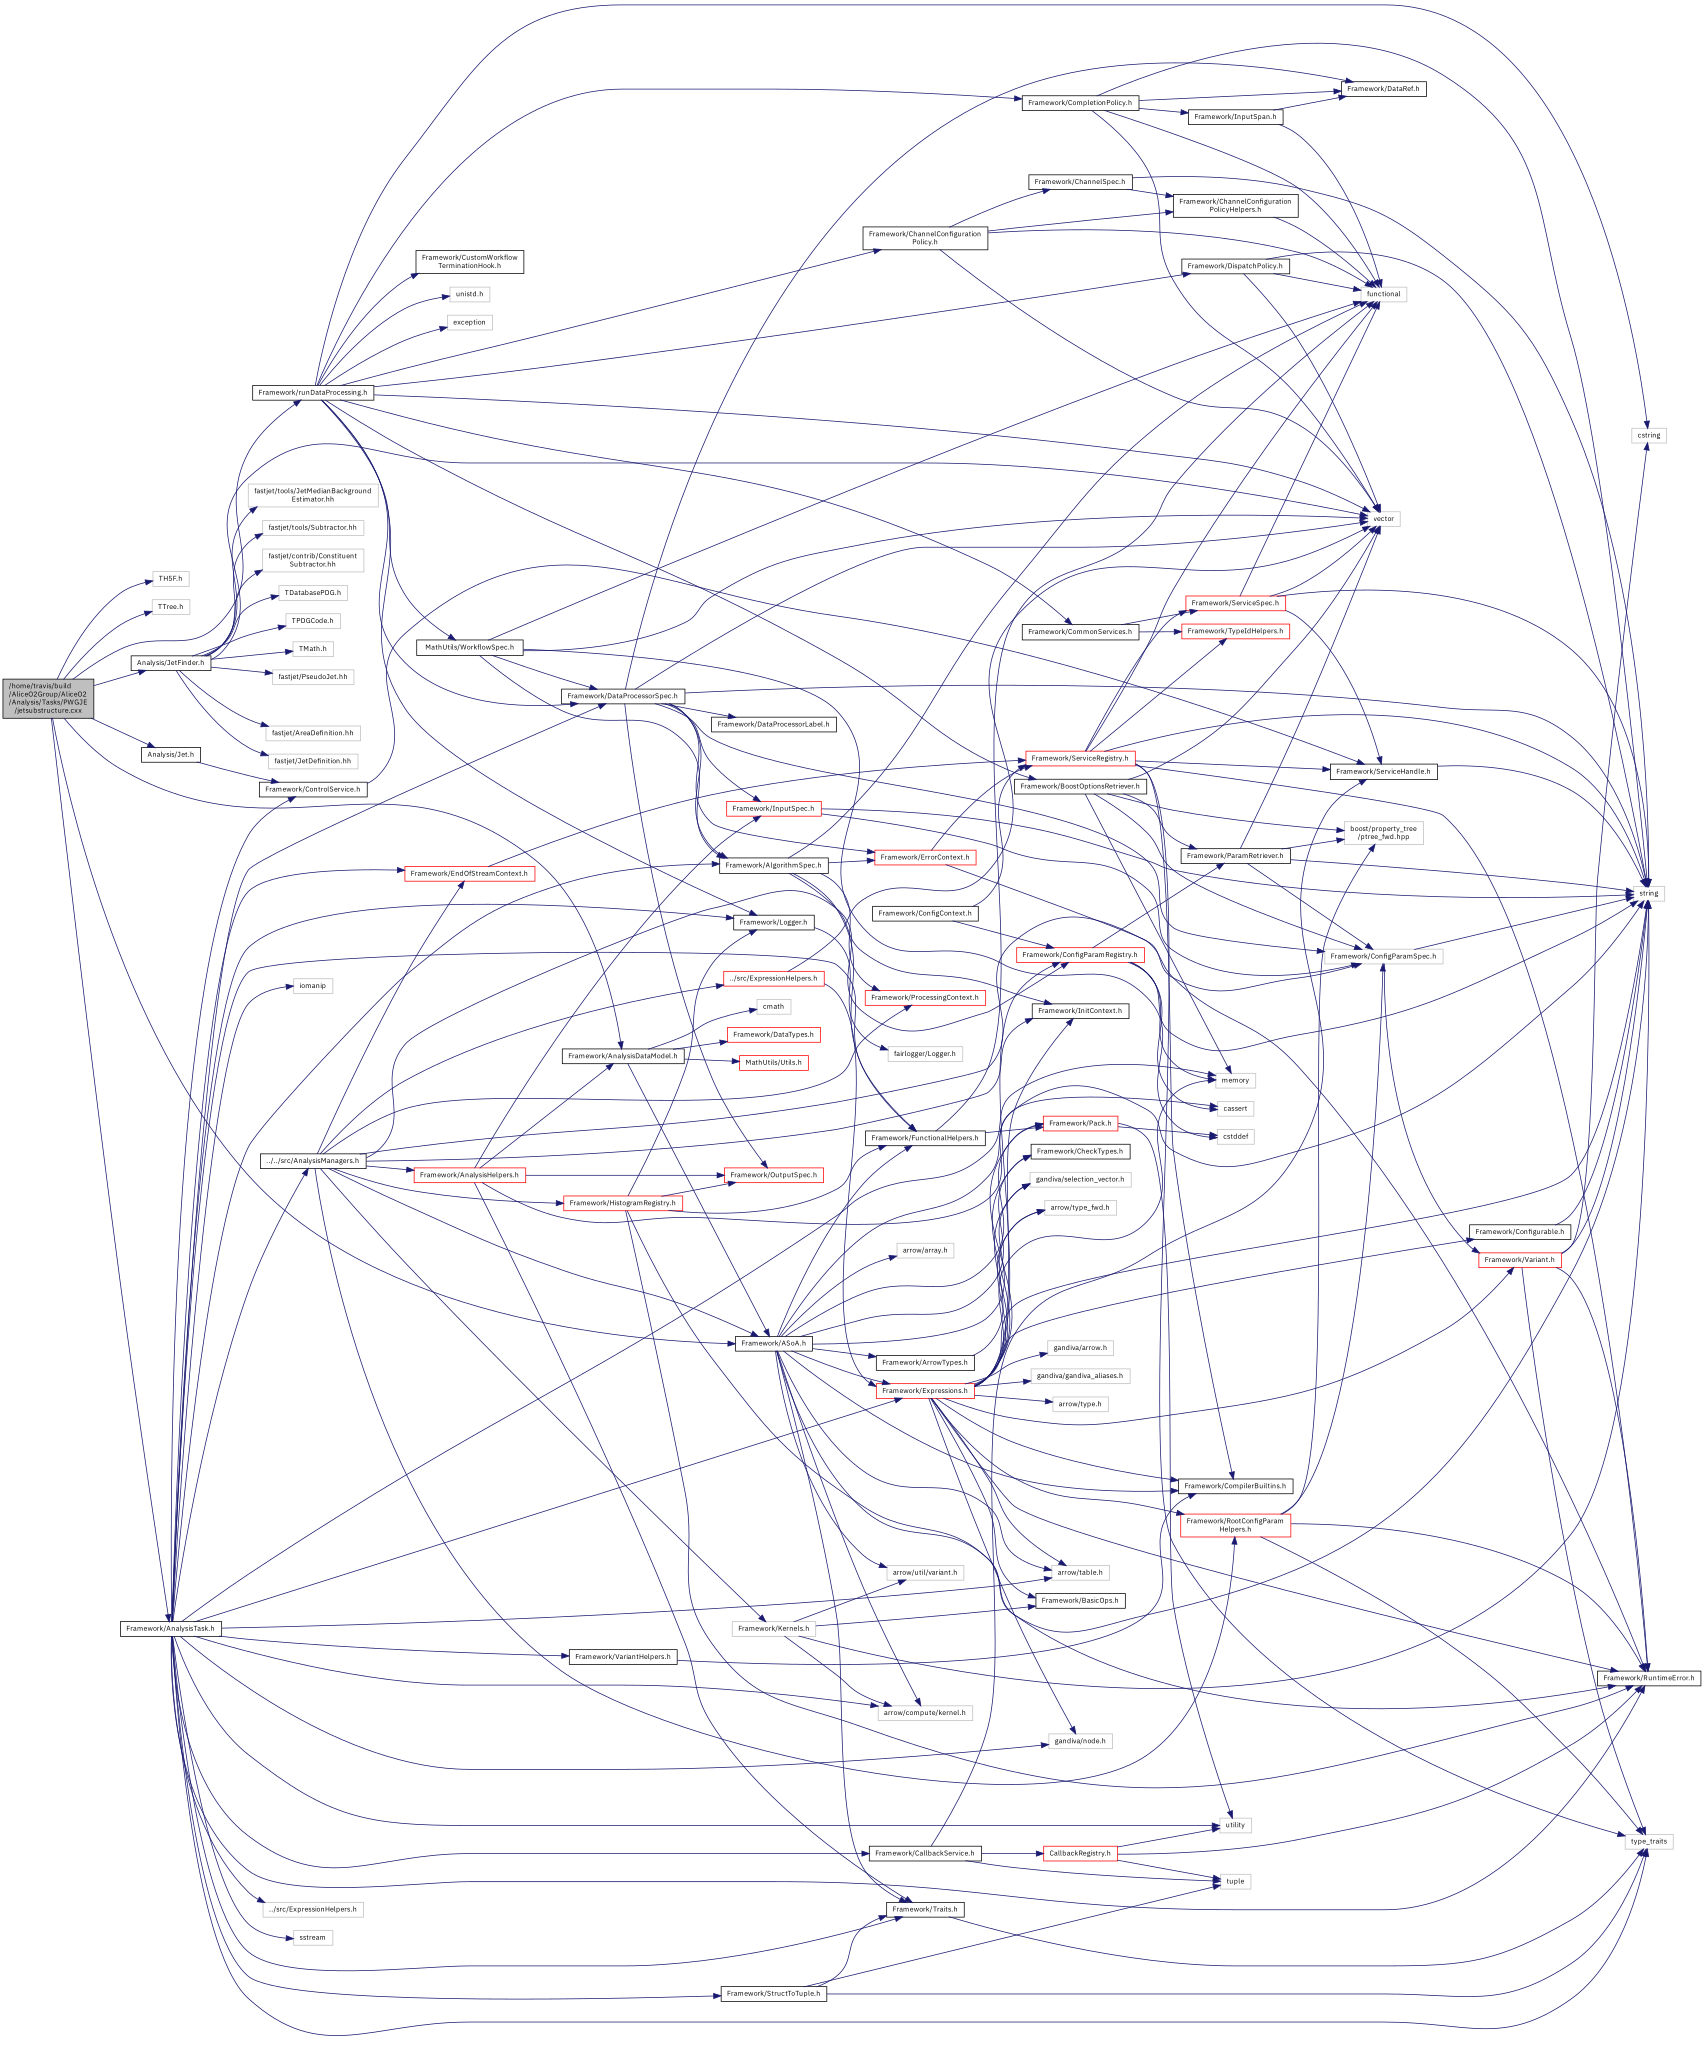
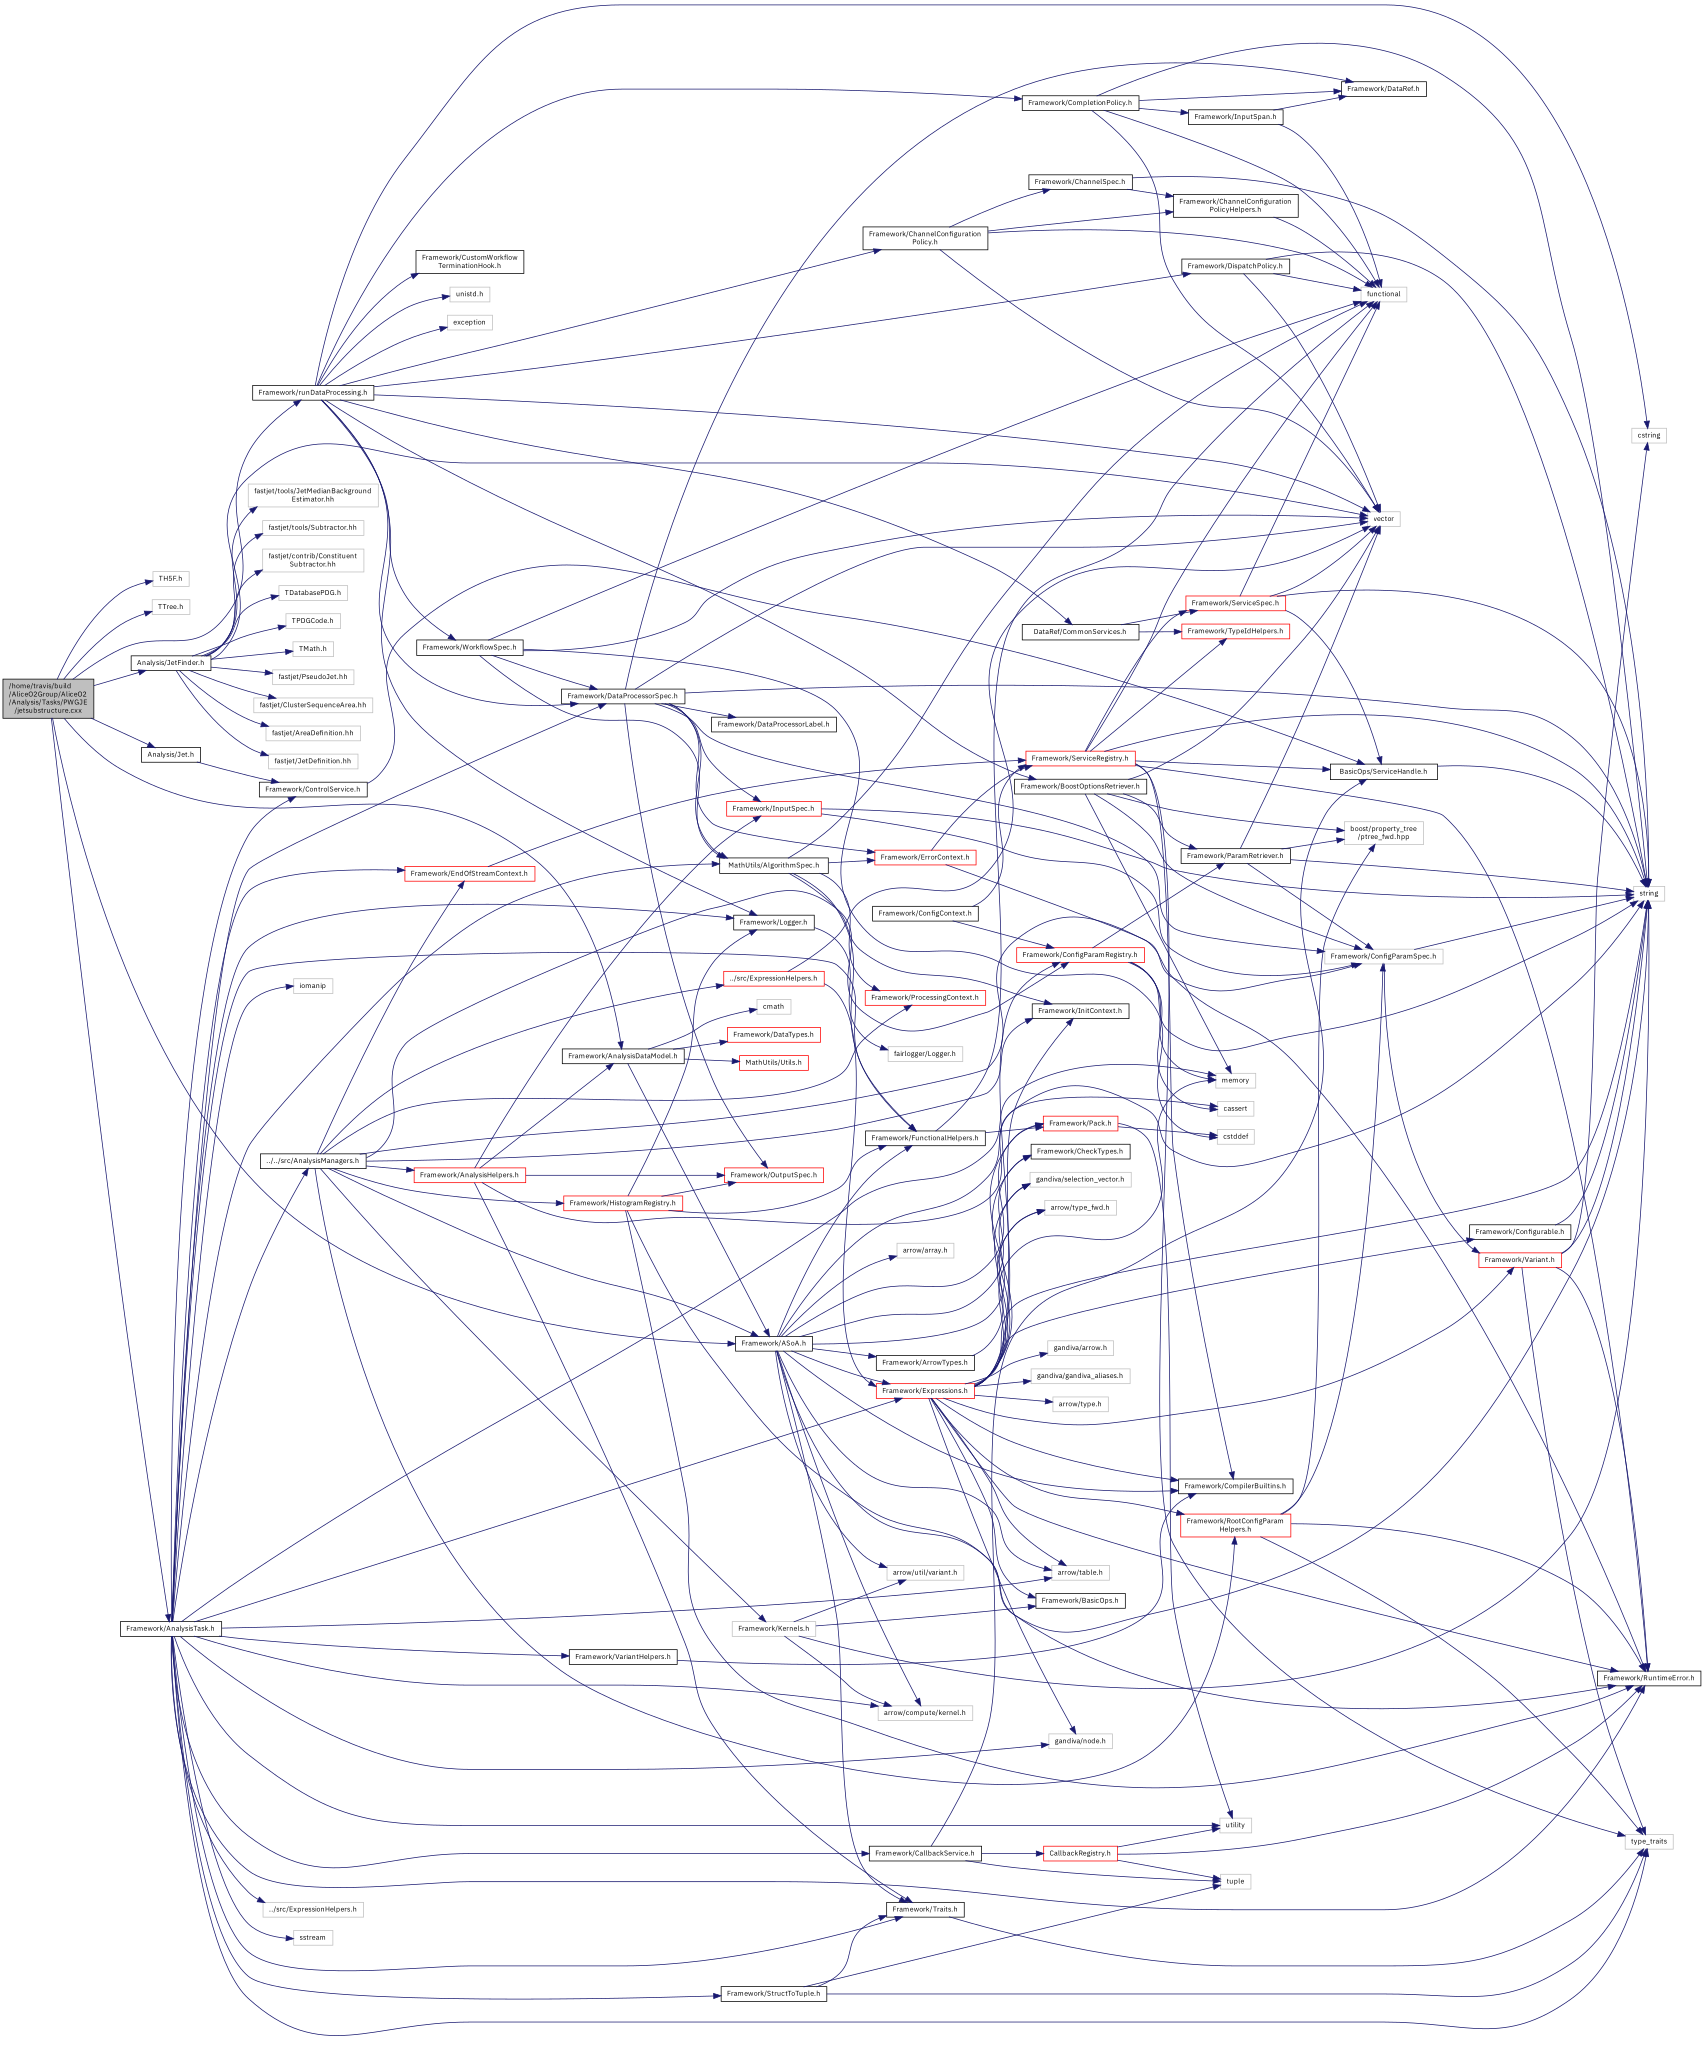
  digraph {
    fontname="IBM Plex Sans"
    rankdir=LR
    node [color=grey75 fontname="IBM Plex Sans" fontsize=10 shape=record]
    edge [color=midnightblue fontname="IBM Plex Sans" fontsize=10 labelfontname=Helvetica labelfontsize=10 style=solid]
    n1 [color=black fillcolor=grey75 fontcolor=black height=0.2 label="/home/travis/build\l/AliceO2Group/AliceO2\l/Analysis/Tasks/PWGJE\l/jetsubstructure.cxx" style=filled width=0.4]
    n2 [height=0.2 label="TH5F.h" width=0.4]
    n3 [height=0.2 label="TTree.h" width=0.4]
    n4 [color=black height=0.2 label="Framework/runDataProcessing.h" width=0.4]
    n5 [color=black height=0.2 label="Framework/AnalysisTask.h" width=0.4]
    n6 [color=black height=0.2 label="Framework/AnalysisDataModel.h" width=0.4]
    n7 [color=black height=0.2 label="Framework/ASoA.h" width=0.4]
    n8 [color=black height=0.2 label="Analysis/Jet.h" width=0.4]
    n9 [color=black height=0.2 label="Analysis/JetFinder.h" width=0.4]
    n10 [color=black height=0.2 label="Framework/ChannelConfiguration\lPolicy.h" width=0.4]
    n11 [height=0.2 label=vector width=0.4]
    n12 [color=black height=0.2 label="Framework/CompletionPolicy.h" width=0.4]
    n13 [color=black height=0.2 label="Framework/DispatchPolicy.h" width=0.4]
    n14 [color=black height=0.2 label="Framework/DataProcessorSpec.h" width=0.4]
    n15 [height=0.2 label=cstring width=0.4]
-   n16 [color=black height=0.2 label="Framework/CommonServices.h" width=0.4]
-   n17 [color=black height=0.2 label="MathUtils/WorkflowSpec.h" width=0.4]
+   n16 [color=black height=0.2 label="DataRef/CommonServices.h" width=0.4]
+   n17 [color=black height=0.2 label="Framework/WorkflowSpec.h" width=0.4]
    n18 [color=black height=0.2 label="Framework/BoostOptionsRetriever.h" width=0.4]
    n19 [color=black height=0.2 label="Framework/CustomWorkflow\lTerminationHook.h" width=0.4]
    n20 [color=black height=0.2 label="Framework/Logger.h" width=0.4]
    n21 [height=0.2 label="unistd.h" width=0.4]
    n22 [height=0.2 label=exception width=0.4]
-   n23 [color=black height=0.2 label="Framework/AlgorithmSpec.h" width=0.4]
+   n23 [color=black height=0.2 label="MathUtils/AlgorithmSpec.h" width=0.4]
    n24 [color=black height=0.2 label="Framework/FunctionalHelpers.h" width=0.4]
    n25 [color=black height=0.2 label="Framework/RuntimeError.h" width=0.4]
    n26 [height=0.2 label=type_traits width=0.4]
    n27 [height=0.2 label=utility width=0.4]
    n28 [height=0.2 label=memory width=0.4]
    n29 [color=black height=0.2 label="../../src/AnalysisManagers.h" width=0.4]
    n30 [color=black height=0.2 label="Framework/Traits.h" width=0.4]
    n31 [color=red height=0.2 label="Framework/Expressions.h" width=0.4]
    n32 [height=0.2 label="arrow/table.h" width=0.4]
    n33 [height=0.2 label="gandiva/node.h" width=0.4]
    n34 [height=0.2 label="arrow/compute/kernel.h" width=0.4]
    n35 [color=red height=0.2 label="Framework/EndOfStreamContext.h" width=0.4]
    n36 [color=black height=0.2 label="Framework/CallbackService.h" width=0.4]
    n37 [color=black height=0.2 label="Framework/ControlService.h" width=0.4]
    n38 [height=0.2 label="../src/ExpressionHelpers.h" width=0.4]
    n39 [color=black height=0.2 label="Framework/StructToTuple.h" width=0.4]
    n40 [color=black height=0.2 label="Framework/VariantHelpers.h" width=0.4]
    n41 [height=0.2 label=sstream width=0.4]
    n42 [height=0.2 label=iomanip width=0.4]
    n43 [color=red height=0.2 label="MathUtils/Utils.h" width=0.4]
    n44 [height=0.2 label=cmath width=0.4]
    n45 [color=red height=0.2 label="Framework/DataTypes.h" width=0.4]
    n46 [color=black height=0.2 label="Framework/CompilerBuiltins.h" width=0.4]
    n47 [color=red height=0.2 label="Framework/Pack.h" width=0.4]
    n48 [height=0.2 label=cassert width=0.4]
    n49 [color=black height=0.2 label="Framework/CheckTypes.h" width=0.4]
    n50 [height=0.2 label="gandiva/selection_vector.h" width=0.4]
    n51 [color=black height=0.2 label="Framework/ArrowTypes.h" width=0.4]
    n52 [height=0.2 label="arrow/array.h" width=0.4]
    n53 [height=0.2 label="arrow/util/variant.h" width=0.4]
    n54 [height=0.2 label="TDatabasePDG.h" width=0.4]
    n55 [height=0.2 label="TPDGCode.h" width=0.4]
    n56 [height=0.2 label="TMath.h" width=0.4]
    n57 [height=0.2 label="fastjet/PseudoJet.hh" width=0.4]
+   n58 [height=0.2 label="fastjet/ClusterSequenceArea.hh" width=0.4]
    n59 [height=0.2 label="fastjet/AreaDefinition.hh" width=0.4]
    n60 [height=0.2 label="fastjet/JetDefinition.hh" width=0.4]
    n61 [height=0.2 label="fastjet/tools/JetMedianBackground\lEstimator.hh" width=0.4]
    n62 [height=0.2 label="fastjet/tools/Subtractor.hh" width=0.4]
    n63 [height=0.2 label="fastjet/contrib/Constituent\lSubtractor.hh" width=0.4]
    n64 [color=black height=0.2 label="Framework/ChannelConfiguration\lPolicyHelpers.h" width=0.4]
    n65 [color=black height=0.2 label="Framework/ChannelSpec.h" width=0.4]
    n66 [height=0.2 label=functional width=0.4]
    n67 [height=0.2 label=string width=0.4]
    n68 [color=black height=0.2 label="Framework/DataRef.h" width=0.4]
    n69 [color=black height=0.2 label="Framework/InputSpan.h" width=0.4]
    n70 [height=0.2 label="Framework/ConfigParamSpec.h" width=0.4]
    n71 [color=black height=0.2 label="Framework/DataProcessorLabel.h" width=0.4]
    n72 [color=red height=0.2 label="Framework/InputSpec.h" width=0.4]
    n73 [color=red height=0.2 label="Framework/OutputSpec.h" width=0.4]
    n74 [color=red height=0.2 label="Framework/ErrorContext.h" width=0.4]
    n75 [color=red height=0.2 label="Framework/ServiceSpec.h" width=0.4]
    n76 [color=red height=0.2 label="Framework/TypeIdHelpers.h" width=0.4]
    n77 [height=0.2 label=cstddef width=0.4]
    n78 [color=black height=0.2 label="Framework/ConfigContext.h" width=0.4]
    n79 [color=red height=0.2 label="Framework/ServiceRegistry.h" width=0.4]
    n80 [color=red height=0.2 label="Framework/ConfigParamRegistry.h" width=0.4]
    n81 [color=black height=0.2 label="Framework/ParamRetriever.h" width=0.4]
    n82 [height=0.2 label="boost/property_tree\l/ptree_fwd.hpp" width=0.4]
    n83 [height=0.2 label="fairlogger/Logger.h" width=0.4]
    n84 [color=red height=0.2 label="Framework/ProcessingContext.h" width=0.4]
    n85 [color=black height=0.2 label="Framework/InitContext.h" width=0.4]
    n86 [color=red height=0.2 label="Framework/Variant.h" width=0.4]
-   n87 [color=black height=0.2 label="Framework/ServiceHandle.h" width=0.4]
+   n87 [color=black height=0.2 label="BasicOps/ServiceHandle.h" width=0.4]
    n88 [color=red height=0.2 label="Framework/AnalysisHelpers.h" width=0.4]
    n89 [color=red height=0.2 label="Framework/RootConfigParam\lHelpers.h" width=0.4]
    n90 [height=0.2 label="Framework/Kernels.h" width=0.4]
    n91 [color=red height=0.2 label="Framework/HistogramRegistry.h" width=0.4]
    n92 [color=red height=0.2 label="../src/ExpressionHelpers.h" width=0.4]
    n93 [color=black height=0.2 label="Framework/BasicOps.h" width=0.4]
    n94 [color=black height=0.2 label="Framework/Configurable.h" width=0.4]
    n95 [height=0.2 label="arrow/type_fwd.h" width=0.4]
    n96 [height=0.2 label="gandiva/gandiva_aliases.h" width=0.4]
    n97 [height=0.2 label="arrow/type.h" width=0.4]
    n98 [height=0.2 label="gandiva/arrow.h" width=0.4]
    n99 [color=red height=0.2 label="CallbackRegistry.h" width=0.4]
    n100 [height=0.2 label=tuple width=0.4]
    n1 -> n2
    n1 -> n3
    n1 -> n4
    n1 -> n5
    n1 -> n6
    n1 -> n7
    n1 -> n8
    n1 -> n9
    n4 -> n10
    n4 -> n11
    n4 -> n12
    n4 -> n13
    n4 -> n14
    n4 -> n15
    n4 -> n16
    n4 -> n17
    n4 -> n18
    n4 -> n19
    n4 -> n20
    n4 -> n21
    n4 -> n22
    n5 -> n14
    n5 -> n20
    n5 -> n23
    n5 -> n24
    n5 -> n25
    n5 -> n26
    n5 -> n27
    n5 -> n28
    n5 -> n29
    n5 -> n30
    n5 -> n31
    n5 -> n32
    n5 -> n33
    n5 -> n34
    n5 -> n35
    n5 -> n36
    n5 -> n37
    n5 -> n38
    n5 -> n39
    n5 -> n40
    n5 -> n41
    n5 -> n42
    n6 -> n7
    n6 -> n43
    n6 -> n44
    n6 -> n45
    n7 -> n24
    n7 -> n25
    n7 -> n30
    n7 -> n31
    n7 -> n32
    n7 -> n34
    n7 -> n46
    n7 -> n47
    n7 -> n48
    n7 -> n49
    n7 -> n50
    n7 -> n51
    n7 -> n52
    n7 -> n53
    n8 -> n37
    n9 -> n11
    n9 -> n54
    n9 -> n55
    n9 -> n56
    n9 -> n57
+   n9 -> n58
    n9 -> n59
    n9 -> n60
    n9 -> n61
    n9 -> n62
    n9 -> n63
    n10 -> n11
    n10 -> n64
    n10 -> n65
    n10 -> n66
    n12 -> n11
    n12 -> n66
    n12 -> n67
    n12 -> n68
    n12 -> n69
    n13 -> n11
    n13 -> n66
    n13 -> n67
    n14 -> n11
    n14 -> n23
    n14 -> n67
    n14 -> n68
    n14 -> n70
    n14 -> n71
    n14 -> n72
    n14 -> n73
    n14 -> n74
    n16 -> n75
    n16 -> n76
    n17 -> n11
    n17 -> n14
    n17 -> n23
    n17 -> n66
    n17 -> n77
    n18 -> n11
    n18 -> n28
    n18 -> n70
    n18 -> n81
    n18 -> n82
    n20 -> n83
    n23 -> n24
    n23 -> n66
    n23 -> n74
    n23 -> n84
    n23 -> n85
    n24 -> n47
    n24 -> n66
    n29 -> n7
    n29 -> n35
    n29 -> n70
    n29 -> n80
    n29 -> n84
    n29 -> n85
    n29 -> n88
    n29 -> n89
    n29 -> n90
    n29 -> n91
    n29 -> n92
    n30 -> n26
    n31 -> n25
    n31 -> n28
    n31 -> n32
    n31 -> n33
    n31 -> n46
    n31 -> n47
    n31 -> n49
    n31 -> n50
    n31 -> n67
    n31 -> n80
    n31 -> n85
    n31 -> n86
    n31 -> n89
    n31 -> n93
    n31 -> n94
    n31 -> n95
    n31 -> n96
    n31 -> n97
    n31 -> n98
    n35 -> n79
    n36 -> n87
    n36 -> n99
    n36 -> n100
    n37 -> n87
    n39 -> n26
    n39 -> n30
    n39 -> n100
    n40 -> n46
    n47 -> n27
    n47 -> n77
    n51 -> n95
    n64 -> n66
    n65 -> n64
    n65 -> n67
    n69 -> n66
    n69 -> n68
    n70 -> n67
    n70 -> n86
    n72 -> n67
    n72 -> n70
    n74 -> n25
    n74 -> n79
    n75 -> n11
    n75 -> n66
    n75 -> n67
    n75 -> n87
    n78 -> n79
    n78 -> n80
    n79 -> n25
    n79 -> n26
    n79 -> n46
    n79 -> n66
    n79 -> n67
    n79 -> n75
    n79 -> n76
    n79 -> n87
    n80 -> n28
    n80 -> n48
    n80 -> n67
    n80 -> n81
    n81 -> n11
    n81 -> n67
    n81 -> n70
    n81 -> n82
    n86 -> n15
    n86 -> n25
    n86 -> n26
    n86 -> n67
    n87 -> n67
    n88 -> n6
    n88 -> n30
    n88 -> n67
    n88 -> n72
    n88 -> n73
    n89 -> n25
    n89 -> n26
    n89 -> n70
    n89 -> n82
    n90 -> n34
    n90 -> n53
    n90 -> n67
    n90 -> n93
    n91 -> n20
    n91 -> n24
    n91 -> n25
    n91 -> n67
    n91 -> n73
    n92 -> n11
    n92 -> n31
    n94 -> n67
    n99 -> n25
    n99 -> n27
    n99 -> n100
  }
